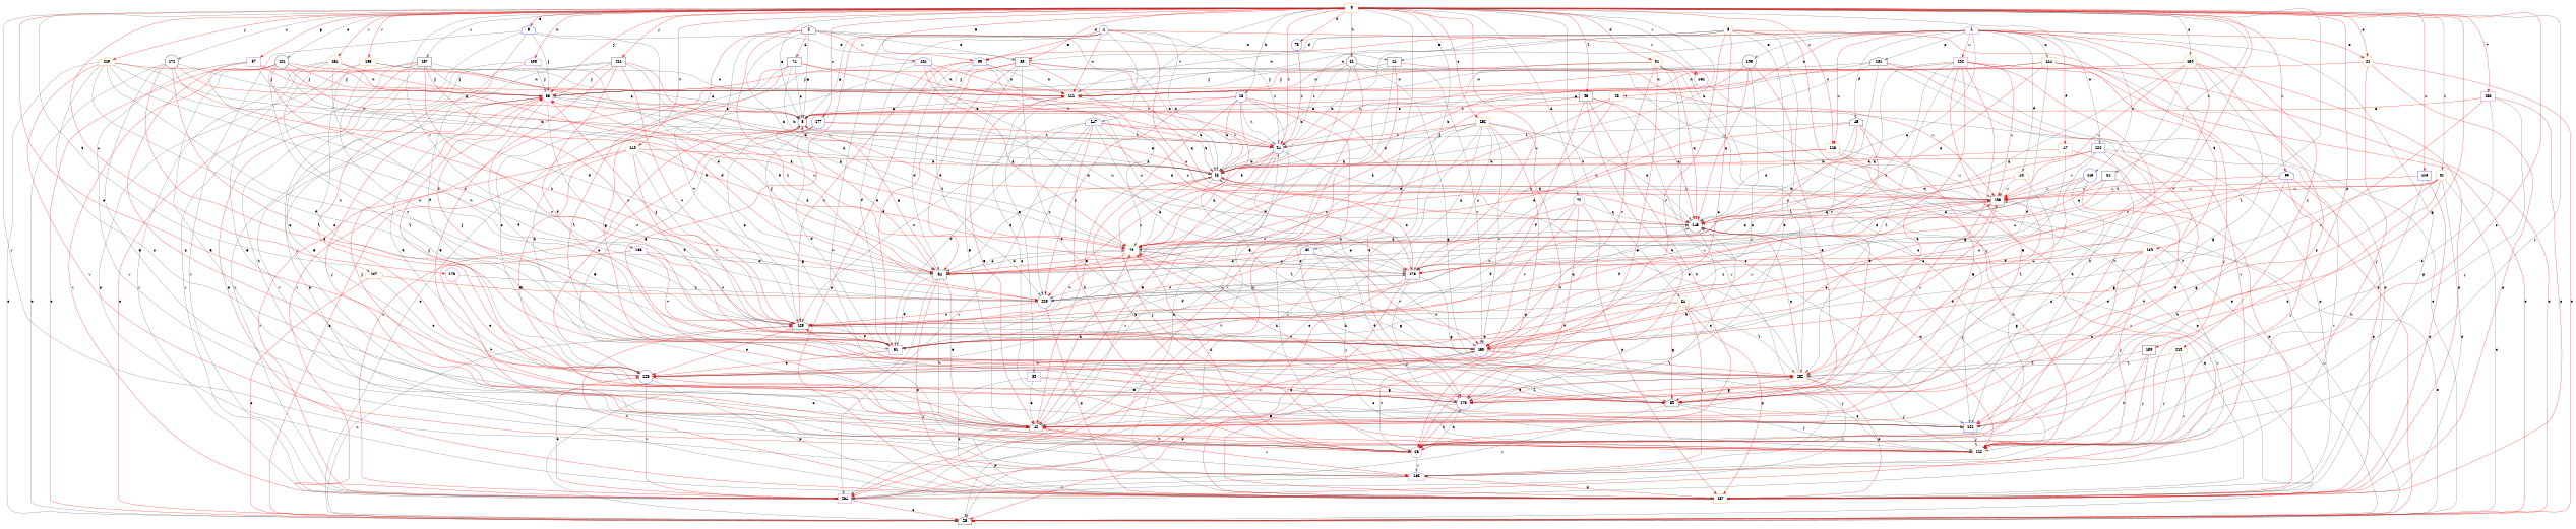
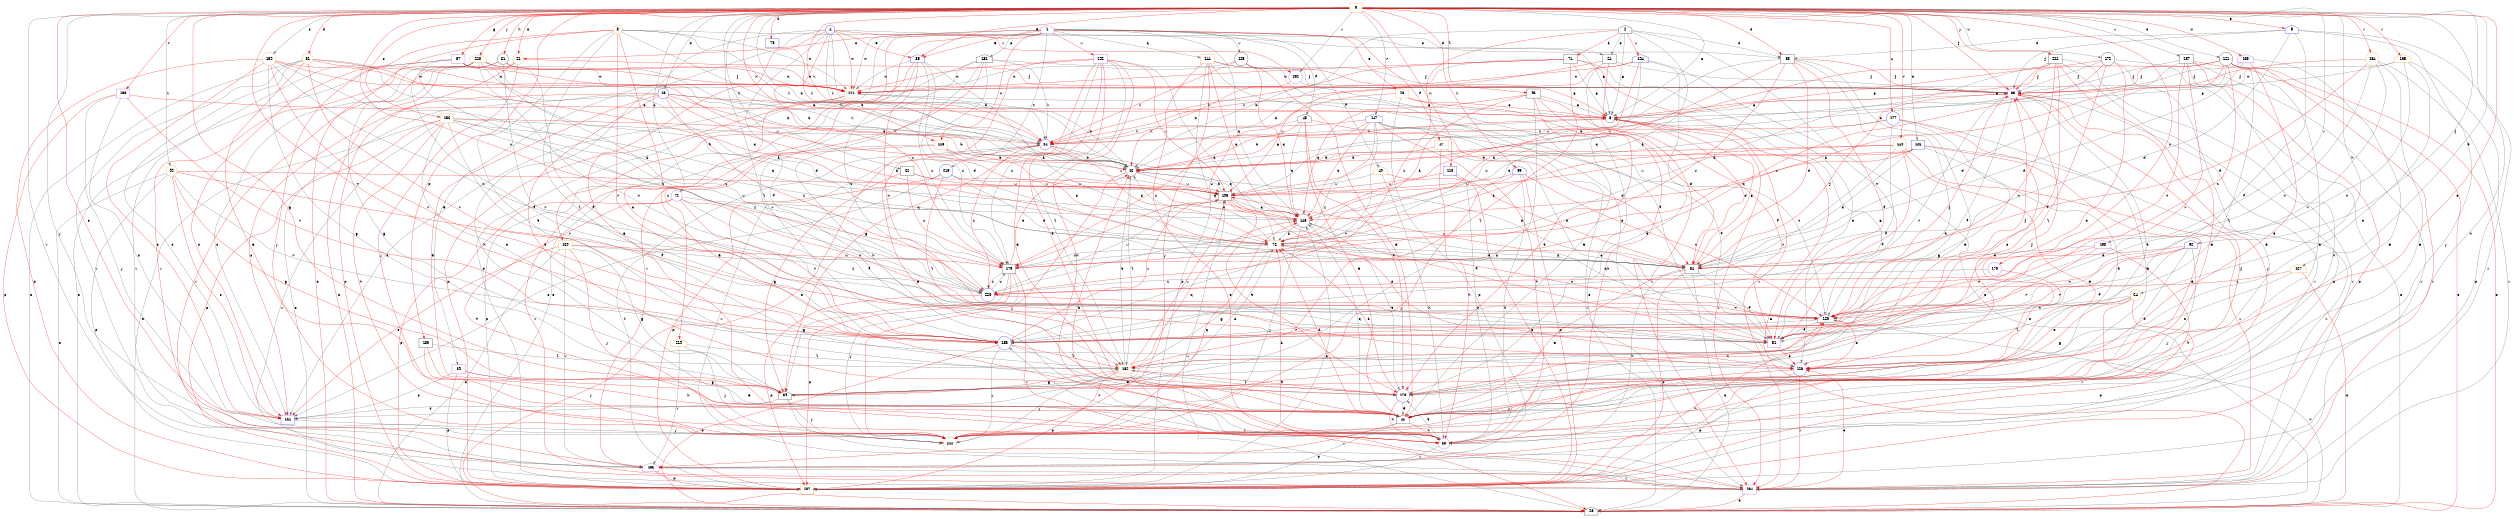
  strict digraph {
    fontname="DejaVu Sans Mono"
    node [color=darkorange fontname="DejaVu Sans Mono" shape=box]
    edge [color=red fontname="DejaVu Sans Mono"]
    5 [color=blue shape=house]
    0
    8 [color=black shape=circle]
    15 [color=blue shape=circle]
    16 [color=black shape=circle]
    21 [shape=circle]
    31 [shape=circle]
    33 [color=black]
    38 [color=blue shape=house]
    57 [color=purple]
    59 [color=black shape=house]
    61 [color=black shape=circle]
    62 [color=black]
    64 [shape=circle]
    68 [color=purple shape=circle]
    72 [color=purple shape=circle]
-   73 [color=blue shape=circle]
+   73 [color=blue]
    82 [color=blue shape=house]
    85 [color=purple shape=circle]
    88 [color=blue shape=house]
    92 [shape=circle]
    94 [color=blue shape=circle]
    95 [color=black]
    102
    103 [color=purple shape=house]
    113 [color=blue]
    118
    121 [color=black shape=circle]
    126 [color=blue]
    128 [color=blue shape=circle]
    130 [color=black]
    147 [color=blue shape=house]
    149 [shape=circle]
    150 [color=purple]
    153 [color=blue shape=circle]
    156
    159 [shape=circle]
    161 [color=blue]
    167 [shape=house]
    172 [color=black shape=circle]
    173 [color=purple shape=circle]
    177 [color=blue shape=circle]
    178 [color=black]
    183 [color=purple shape=house]
    184 [shape=circle]
    185 [shape=house]
    186 [color=purple shape=house]
    187 [color=black]
    202 [color=purple shape=circle]
    210 [shape=house]
    211 [color=black]
    212 [shape=circle]
    51 [color=purple]
    34 [color=black]
    204 [color=purple]
    76
    220 [color=blue shape=circle]
    25 [color=black shape=house]
    170 [color=blue shape=circle]
    42 [color=black shape=house]
    195 [color=black]
    137
    111
    145 [color=black shape=circle]
    120 [color=black shape=house]
    1 [color=purple shape=house]
    23
    24 [color=black]
    45 [color=black shape=house]
    47
    49 [shape=house]
    131 [color=black shape=house]
    144
    169
    192 [color=purple]
    193 [color=black shape=circle]
    215 [color=blue shape=circle]
    219 [shape=house]
    2 [color=black shape=house]
    74 [color=black]
    194 [color=blue shape=house]
    3 [shape=circle]
    4 [color=blue shape=circle]
    39 [color=purple]
    5 -> 33 [color=gray40 label=d]
    5 -> 85 [color=gray40 label=j]
    5 -> 212 [color=gray40 label=y]
    5 -> 51 [color=gray40 label=f]
    5 -> 34 [color=gray40 label=d]
    5 -> 204 [color=gray40 label=x]
    0 -> 5 [label=a]
    0 -> 8 [color=gray40 label=a]
    0 -> 15 [color=gray40 label=b]
    0 -> 16 [color=gray40 label=b]
    0 -> 21 [label=c]
    0 -> 31 [label=d]
    0 -> 33 [label=d]
    0 -> 38 [label=e]
    0 -> 57 [label=g]
    0 -> 59 [label=g]
    0 -> 61 [label=h]
    0 -> 62 [color=gray40 label=h]
    0 -> 64 [color=gray40 label=h]
    0 -> 68 [color=gray40 label=h]
    0 -> 72 [color=gray40 label=i]
    0 -> 73 [label=i]
    0 -> 82 [color=gray40 label=j]
    0 -> 85 [label=j]
    0 -> 88 [label=k]
    0 -> 92 [color=gray40 label=k]
    0 -> 94 [label=k]
    0 -> 95 [label=l]
    0 -> 102 [color=gray40 label=l]
    0 -> 103 [label=m]
    0 -> 113 [label=n]
    0 -> 118 [label=n]
    0 -> 121 [color=gray40 label=o]
    0 -> 126 [color=gray40 label=o]
    0 -> 128 [label=o]
    0 -> 130 [label=p]
    0 -> 147 [color=gray40 label=r]
    0 -> 149 [label=r]
    0 -> 150 [label=r]
    0 -> 153 [label=r]
    0 -> 156 [label=s]
    0 -> 159 [color=gray40 label=s]
    0 -> 161 [label=s]
    0 -> 167 [color=gray40 label=t]
    0 -> 172 [color=gray40 label=u]
    0 -> 173 [label=u]
    0 -> 177 [label=u]
    0 -> 178 [label=u]
    0 -> 183 [color=gray40 label=v]
    0 -> 184 [label=v]
    0 -> 185 [label=v]
    0 -> 186 [color=gray40 label=v]
    0 -> 187 [color=gray40 label=w]
    0 -> 202 [color=gray40 label=x]
    0 -> 210 [label=y]
    0 -> 211 [label=y]
    0 -> 212 [color=gray40 label=y]
    8 -> 94 [color=gray40 label=k]
    8 -> 34 [label=d]
    8 -> 204 [label=x]
    15 -> 8 [label=a]
    15 -> 16 [label=b]
    15 -> 94 [color=gray40 label=k]
    15 -> 161 [label=s]
    15 -> 76 [label=i]
    15 -> 220 [label=z]
    15 -> 25 [color=gray40 label=c]
    15 -> 170 [label=t]
    15 -> 42 [label=e]
    16 -> 8 [label=a]
    16 -> 102 [color=gray40 label=l]
    16 -> 212 [label=y]
    16 -> 34 [color=gray40 label=d]
    16 -> 195 [label=w]
    21 -> 85 [label=j]
    21 -> 212 [label=y]
    21 -> 25 [label=c]
    21 -> 137 [label=p]
    31 -> 153 [label=r]
    31 -> 161 [color=gray40 label=s]
    31 -> 186 [color=gray40 label=v]
    31 -> 76 [color=gray40 label=i]
    31 -> 25 [color=gray40 label=c]
    31 -> 42 [label=e]
    31 -> 111 [label=m]
    31 -> 145 [label=q]
    33 -> 85 [label=j]
    33 -> 178 [label=u]
    33 -> 51 [label=f]
    33 -> 34 [label=d]
    33 -> 170 [color=gray40 label=t]
    33 -> 42 [color=gray40 label=e]
    33 -> 195 [color=gray40 label=w]
    33 -> 145 [label=q]
    38 -> 178 [color=gray40 label=u]
    38 -> 34 [color=gray40 label=d]
    38 -> 76 [color=gray40 label=i]
    38 -> 220 [color=gray40 label=z]
    38 -> 137 [label=p]
    38 -> 111 [color=gray40 label=m]
    38 -> 120 [label=n]
    57 -> 85 [label=j]
    57 -> 161 [label=s]
    57 -> 186 [color=gray40 label=v]
    57 -> 34 [color=gray40 label=d]
    57 -> 220 [color=gray40 label=z]
    57 -> 111 [label=m]
    59 -> 85 [label=j]
    59 -> 161 [color=gray40 label=s]
    59 -> 212 [color=gray40 label=y]
    59 -> 204 [color=gray40 label=x]
    59 -> 76 [color=gray40 label=i]
    61 -> 16 [color=gray40 label=b]
    61 -> 59 [color=gray40 label=g]
    61 -> 153 [color=gray40 label=r]
    61 -> 51 [color=gray40 label=f]
    61 -> 204 [label=x]
    61 -> 111 [label=m]
    62 -> 59 [label=g]
    62 -> 178 [label=u]
    62 -> 195 [color=gray40 label=w]
    62 -> 145 [label=q]
    64 -> 59 [label=g]
    64 -> 102 [color=gray40 label=l]
    64 -> 128 [label=o]
    64 -> 186 [label=v]
    64 -> 137 [label=p]
    64 -> 120 [color=gray40 label=n]
    68 -> 16 [label=b]
    68 -> 153 [color=gray40 label=r]
    68 -> 186 [color=gray40 label=v]
    68 -> 76 [label=i]
    68 -> 170 [color=gray40 label=t]
    72 -> 68 [label=h]
    72 -> 153 [label=r]
    72 -> 51 [color=gray40 label=f]
    72 -> 137 [label=p]
    72 -> 145 [color=gray40 label=q]
    72 -> 120 [label=n]
    73 -> 94 [label=k]
    82 -> 153 [label=r]
    82 -> 212 [color=gray40 label=y]
    82 -> 51 [color=gray40 label=f]
    82 -> 34 [label=d]
    82 -> 170 [color=gray40 label=t]
    82 -> 120 [label=n]
    85 -> 8 [color=gray40 label=a]
    85 -> 16 [color=gray40 label=b]
    85 -> 153 [color=gray40 label=r]
    85 -> 186 [color=gray40 label=v]
    85 -> 212 [label=y]
    85 -> 51 [color=gray40 label=f]
    85 -> 170 [color=gray40 label=t]
    88 -> 68 [color=gray40 label=h]
    88 -> 212 [label=y]
    88 -> 195 [label=w]
    88 -> 137 [label=p]
    88 -> 120 [label=n]
    92 -> 59 [label=g]
    92 -> 153 [color=gray40 label=r]
    92 -> 161 [label=s]
    92 -> 51 [label=f]
    92 -> 25 [color=gray40 label=c]
    92 -> 195 [label=w]
    92 -> 137 [color=gray40 label=p]
    94 -> 16 [color=gray40 label=b]
    94 -> 204 [color=gray40 label=x]
    94 -> 76 [label=i]
    94 -> 220 [label=z]
    94 -> 42 [label=e]
    94 -> 145 [color=gray40 label=q]
    95 -> 8 [color=gray40 label=a]
    95 -> 68 [label=h]
    95 -> 161 [color=gray40 label=s]
    95 -> 51 [label=f]
    95 -> 76 [label=i]
    95 -> 170 [label=t]
    95 -> 145 [label=q]
    102 -> 16 [color=gray40 label=b]
    102 -> 59 [label=g]
    102 -> 212 [color=gray40 label=y]
    102 -> 204 [color=gray40 label=x]
    102 -> 170 [label=t]
    102 -> 195 [label=w]
    102 -> 137 [label=p]
    102 -> 145 [label=q]
    103 -> 85 [color=gray40 label=j]
    103 -> 34 [color=gray40 label=d]
    103 -> 170 [label=t]
    103 -> 42 [color=gray40 label=e]
    113 -> 68 [color=gray40 label=h]
    113 -> 195 [label=w]
    113 -> 137 [label=p]
    118 -> 16 [label=b]
    118 -> 204 [label=x]
    118 -> 76 [label=i]
    118 -> 195 [color=gray40 label=w]
    118 -> 137 [color=gray40 label=p]
    121 -> 8 [label=a]
    121 -> 85 [label=j]
    121 -> 102 [color=gray40 label=l]
    121 -> 34 [color=gray40 label=d]
    121 -> 204 [label=x]
    121 -> 76 [label=i]
    121 -> 220 [label=z]
    121 -> 25 [label=c]
    121 -> 42 [color=gray40 label=e]
    126 -> 16 [label=b]
    126 -> 34 [color=gray40 label=d]
    126 -> 204 [color=gray40 label=x]
    126 -> 170 [color=gray40 label=t]
    126 -> 42 [label=e]
    126 -> 195 [label=w]
    126 -> 145 [label=q]
    128 -> 212 [label=y]
    128 -> 204 [label=x]
    128 -> 137 [color=gray40 label=p]
    130 -> 68 [label=h]
    130 -> 102 [color=gray40 label=l]
    130 -> 212 [label=y]
    147 -> 16 [label=b]
    147 -> 68 [label=h]
    147 -> 94 [label=k]
    147 -> 153 [color=gray40 label=r]
    147 -> 51 [color=gray40 label=f]
    147 -> 204 [color=gray40 label=x]
    147 -> 220 [color=gray40 label=z]
    147 -> 145 [label=q]
    147 -> 120 [color=gray40 label=n]
    149 -> 16 [label=b]
    149 -> 153 [color=gray40 label=r]
    149 -> 51 [label=f]
    149 -> 204 [label=x]
    149 -> 76 [label=i]
    149 -> 42 [label=e]
    150 -> 8 [label=a]
    150 -> 153 [label=r]
    150 -> 161 [color=gray40 label=s]
    150 -> 212 [color=gray40 label=y]
    150 -> 137 [label=p]
    153 -> 102 [label=l]
    153 -> 212 [color=gray40 label=y]
    153 -> 25 [label=c]
    153 -> 42 [color=gray40 label=e]
    153 -> 195 [label=w]
    156 -> 16 [color=gray40 label=b]
    156 -> 68 [label=h]
    156 -> 94 [label=k]
    156 -> 128 [color=gray40 label=o]
    156 -> 153 [color=gray40 label=r]
    156 -> 178 [color=gray40 label=u]
    156 -> 204 [color=gray40 label=x]
    156 -> 220 [color=gray40 label=z]
    156 -> 25 [color=gray40 label=c]
    156 -> 137 [label=p]
    156 -> 145 [color=gray40 label=q]
    159 -> 59 [color=gray40 label=g]
    159 -> 153 [label=r]
    159 -> 161 [label=s]
    159 -> 76 [color=gray40 label=i]
    159 -> 220 [color=gray40 label=z]
    159 -> 195 [label=w]
    159 -> 137 [label=p]
    159 -> 111 [label=m]
    161 -> 212 [color=gray40 label=y]
    167 -> 128 [color=gray40 label=o]
    167 -> 220 [label=z]
    167 -> 25 [label=c]
    172 -> 8 [label=a]
    172 -> 85 [color=gray40 label=j]
    172 -> 102 [label=l]
    172 -> 128 [label=o]
    172 -> 178 [label=u]
    172 -> 25 [color=gray40 label=c]
    172 -> 42 [color=gray40 label=e]
    173 -> 128 [label=o]
    173 -> 220 [color=gray40 label=z]
    177 -> 59 [color=gray40 label=g]
    177 -> 94 [label=k]
    177 -> 128 [label=o]
    177 -> 51 [color=gray40 label=f]
    177 -> 42 [color=gray40 label=e]
    177 -> 145 [color=gray40 label=q]
    178 -> 16 [label=b]
    178 -> 59 [color=gray40 label=g]
    178 -> 212 [color=gray40 label=y]
    178 -> 204 [label=x]
    178 -> 220 [color=gray40 label=z]
    178 -> 137 [label=p]
    183 -> 68 [label=h]
    183 -> 153 [label=r]
    183 -> 34 [color=gray40 label=d]
    183 -> 120 [label=n]
    184 -> 85 [label=j]
    184 -> 153 [color=gray40 label=r]
    184 -> 34 [label=d]
    184 -> 204 [color=gray40 label=x]
    184 -> 42 [color=gray40 label=e]
    184 -> 120 [color=gray40 label=n]
    185 -> 8 [color=gray40 label=a]
    185 -> 128 [color=gray40 label=o]
    185 -> 137 [color=gray40 label=p]
    185 -> 111 [color=gray40 label=m]
    185 -> 120 [color=gray40 label=n]
    186 -> 204 [color=gray40 label=x]
    186 -> 137 [label=p]
    187 -> 16 [color=gray40 label=b]
    187 -> 68 [color=gray40 label=h]
    187 -> 85 [color=gray40 label=j]
    187 -> 153 [label=r]
    187 -> 204 [color=gray40 label=x]
    187 -> 25 [label=c]
    187 -> 137 [label=p]
    187 -> 120 [label=n]
    202 -> 16 [label=b]
    202 -> 25 [color=gray40 label=c]
    210 -> 16 [color=gray40 label=b]
    210 -> 94 [color=gray40 label=k]
    210 -> 161 [color=gray40 label=s]
    210 -> 186 [label=v]
    210 -> 51 [color=gray40 label=f]
    210 -> 220 [color=gray40 label=z]
    210 -> 25 [color=gray40 label=c]
    210 -> 111 [label=m]
    210 -> 120 [color=gray40 label=n]
    211 -> 85 [label=j]
    211 -> 51 [label=f]
    211 -> 204 [color=gray40 label=x]
    211 -> 76 [color=gray40 label=i]
    211 -> 42 [label=e]
    211 -> 195 [label=w]
    211 -> 137 [color=gray40 label=p]
    211 -> 120 [label=n]
    212 -> 85 [label=j]
    212 -> 145 [label=q]
    51 -> 85 [label=j]
    51 -> 128 [label=o]
    34 -> 8 [label=a]
    34 -> 68 [color=gray40 label=h]
    34 -> 85 [label=j]
    34 -> 51 [color=gray40 label=f]
    34 -> 76 [color=gray40 label=i]
    34 -> 25 [color=gray40 label=c]
    34 -> 42 [label=e]
    34 -> 195 [label=w]
    34 -> 137 [label=p]
    204 -> 128 [label=o]
    204 -> 25 [label=c]
    76 -> 16 [color=gray40 label=b]
    76 -> 59 [color=gray40 label=g]
    76 -> 178 [color=gray40 label=u]
    76 -> 34 [color=gray40 label=d]
    76 -> 120 [label=n]
    220 -> 178 [color=gray40 label=u]
    220 -> 195 [color=gray40 label=w]
    220 -> 137 [label=p]
    220 -> 120 [label=n]
    25 -> 8 [label=a]
    25 -> 195 [color=gray40 label=w]
    25 -> 120 [color=gray40 label=n]
    170 -> 68 [label=h]
    170 -> 102 [color=gray40 label=l]
    170 -> 76 [label=i]
    170 -> 42 [color=gray40 label=e]
    170 -> 120 [label=n]
    42 -> 68 [label=h]
    42 -> 186 [label=v]
    42 -> 76 [label=i]
    42 -> 137 [color=gray40 label=p]
    42 -> 145 [color=gray40 label=q]
    195 -> 16 [color=gray40 label=b]
    195 -> 128 [label=o]
    195 -> 51 [label=f]
    195 -> 170 [label=t]
    195 -> 145 [color=gray40 label=q]
    137 -> 94 [color=gray40 label=k]
    137 -> 145 [color=gray40 label=q]
    137 -> 120 [label=n]
    111 -> 8 [color=gray40 label=a]
    111 -> 16 [color=gray40 label=b]
    111 -> 161 [color=gray40 label=s]
    111 -> 42 [label=e]
    145 -> 212 [color=gray40 label=y]
    145 -> 76 [color=gray40 label=i]
    145 -> 170 [color=gray40 label=t]
    120 -> 8 [color=gray40 label=a]
    120 -> 85 [label=j]
    120 -> 128 [label=o]
    120 -> 153 [color=gray40 label=r]
    120 -> 51 [color=gray40 label=f]
    120 -> 145 [color=gray40 label=q]
    1 -> 21 [label=c]
    1 -> 38 [label=e]
    1 -> 118 [label=n]
    1 -> 137 [color=gray40 label=p]
    1 -> 111 [color=gray40 label=m]
    1 -> 145 [color=gray40 label=q]
    1 -> 23 [label=c]
    1 -> 24 [color=gray40 label=c]
    1 -> 45 [color=gray40 label=f]
    1 -> 47 [label=f]
    1 -> 49 [color=gray40 label=f]
    1 -> 131 [color=gray40 label=p]
    1 -> 144 [color=gray40 label=q]
    1 -> 169 [label=t]
    1 -> 192 [label=w]
    1 -> 193 [color=gray40 label=w]
    1 -> 215 [color=gray40 label=z]
    1 -> 219 [label=z]
    23 -> 8 [label=a]
    23 -> 178 [label=u]
    23 -> 34 [label=d]
    23 -> 137 [color=gray40 label=p]
    24 -> 85 [color=gray40 label=j]
    24 -> 204 [label=x]
    24 -> 42 [color=gray40 label=e]
    24 -> 195 [label=w]
    45 -> 94 [color=gray40 label=k]
    45 -> 178 [label=u]
    45 -> 34 [label=d]
    45 -> 170 [label=t]
    45 -> 42 [label=e]
    45 -> 145 [color=gray40 label=q]
    47 -> 16 [label=b]
    47 -> 68 [label=h]
    47 -> 128 [color=gray40 label=o]
    49 -> 68 [color=gray40 label=h]
    49 -> 34 [label=d]
    49 -> 195 [color=gray40 label=w]
    131 -> 68 [color=gray40 label=h]
    131 -> 85 [color=gray40 label=j]
    131 -> 94 [color=gray40 label=k]
    131 -> 153 [color=gray40 label=r]
    131 -> 178 [color=gray40 label=u]
    131 -> 186 [label=v]
    131 -> 25 [color=gray40 label=c]
    144 -> 8 [label=a]
    144 -> 85 [color=gray40 label=j]
    144 -> 212 [label=y]
    144 -> 51 [color=gray40 label=f]
    144 -> 25 [label=c]
    144 -> 137 [color=gray40 label=p]
    144 -> 145 [label=q]
    169 -> 59 [color=gray40 label=g]
    169 -> 161 [label=s]
    169 -> 178 [label=u]
    169 -> 186 [color=gray40 label=v]
    169 -> 212 [label=y]
    169 -> 220 [color=gray40 label=z]
    169 -> 25 [color=gray40 label=c]
    192 -> 59 [label=g]
    192 -> 68 [label=h]
    192 -> 102 [color=gray40 label=l]
    192 -> 178 [color=gray40 label=u]
    192 -> 76 [color=gray40 label=i]
    192 -> 25 [label=c]
    192 -> 170 [label=t]
    192 -> 42 [label=e]
    192 -> 195 [label=w]
    192 -> 111 [label=m]
    193 -> 94 [label=k]
    193 -> 128 [color=gray40 label=o]
    193 -> 42 [label=e]
    193 -> 111 [color=gray40 label=m]
    193 -> 145 [label=q]
    215 -> 102 [label=l]
    215 -> 161 [color=gray40 label=s]
    215 -> 34 [color=gray40 label=d]
    215 -> 195 [label=w]
    215 -> 137 [label=p]
    219 -> 102 [color=gray40 label=l]
    219 -> 186 [color=gray40 label=v]
    219 -> 212 [color=gray40 label=y]
    2 -> 8 [color=gray40 label=a]
    2 -> 16 [color=gray40 label=b]
    2 -> 33 [color=gray40 label=d]
-   2 -> 59 [label=g]
    2 -> 76 [color=gray40 label=i]
    2 -> 220 [label=z]
    2 -> 120 [color=gray40 label=n]
    2 -> 24 [color=gray40 label=c]
    2 -> 74 [label=i]
    2 -> 194 [label=w]
    74 -> 8 [color=gray40 label=a]
    74 -> 16 [color=gray40 label=b]
    74 -> 94 [label=k]
    74 -> 102 [label=l]
    74 -> 128 [color=gray40 label=o]
    74 -> 204 [label=x]
    74 -> 111 [label=m]
    194 -> 94 [label=k]
    194 -> 178 [color=gray40 label=u]
    194 -> 76 [label=i]
    194 -> 25 [color=gray40 label=c]
    194 -> 170 [color=gray40 label=t]
    194 -> 111 [label=m]
    3 -> 16 [color=gray40 label=b]
    3 -> 33 [color=gray40 label=d]
    3 -> 94 [color=gray40 label=k]
    3 -> 102 [color=gray40 label=l]
    3 -> 128 [label=o]
    3 -> 153 [label=r]
    3 -> 212 [label=y]
    3 -> 25 [label=c]
    3 -> 170 [color=gray40 label=t]
    3 -> 111 [color=gray40 label=m]
    4 -> 8 [color=gray40 label=a]
    4 -> 16 [color=gray40 label=b]
    4 -> 38 [label=e]
    4 -> 68 [color=gray40 label=h]
    4 -> 94 [color=gray40 label=k]
    4 -> 178 [label=u]
    4 -> 202 [label=x]
    4 -> 51 [color=gray40 label=f]
    4 -> 42 [label=e]
    4 -> 111 [label=m]
    4 -> 39 [color=gray40 label=e]
    39 -> 59 [label=g]
    39 -> 161 [color=gray40 label=s]
    39 -> 42 [color=gray40 label=e]
    39 -> 137 [color=gray40 label=p]
  }
